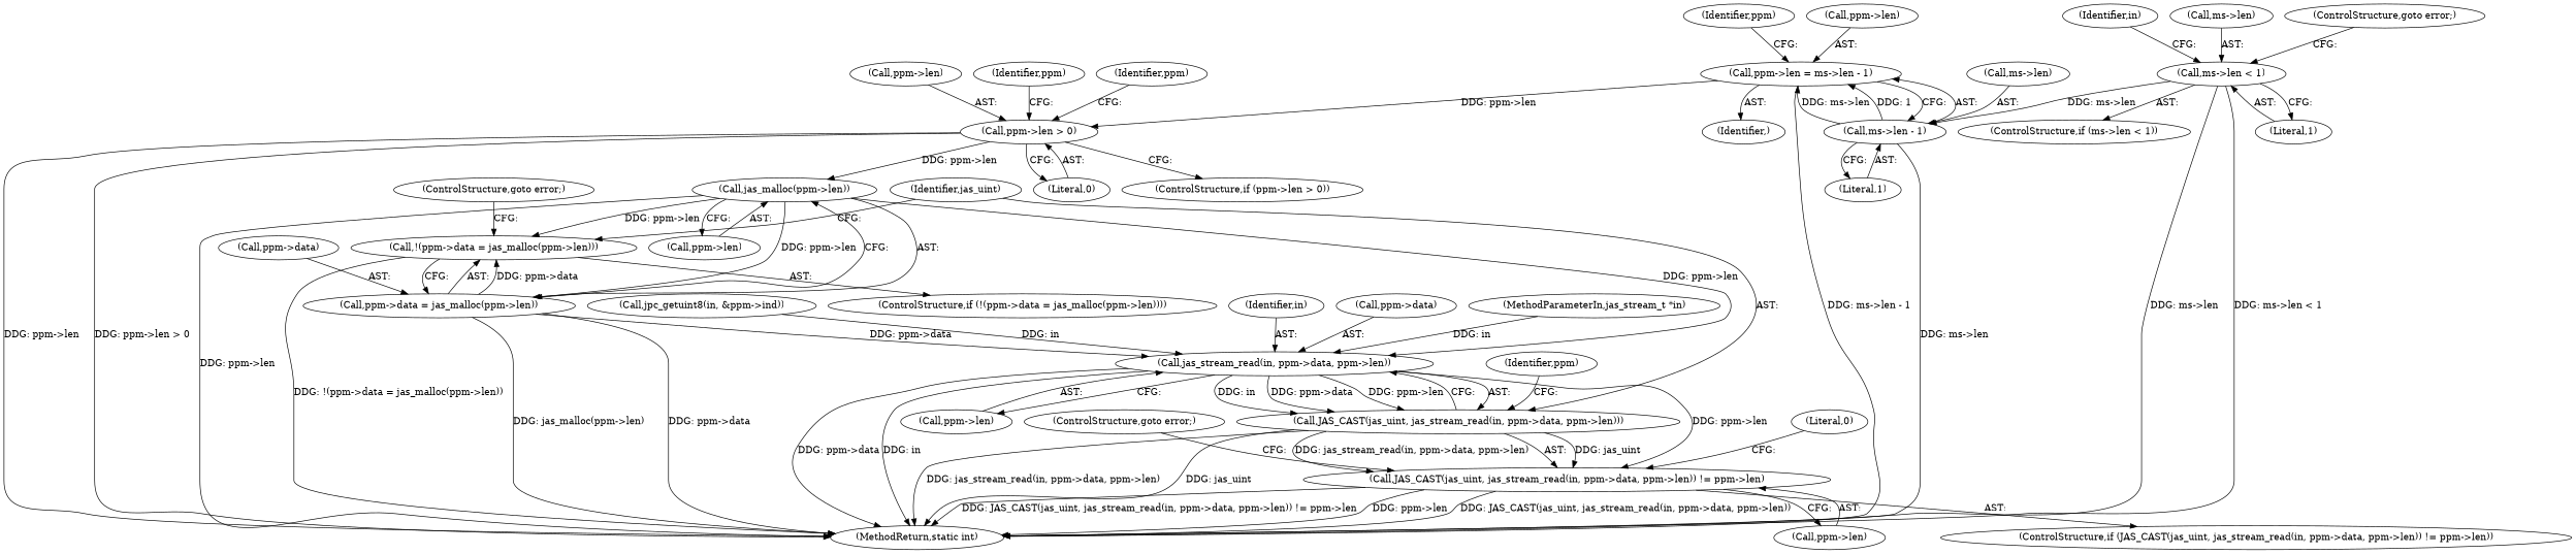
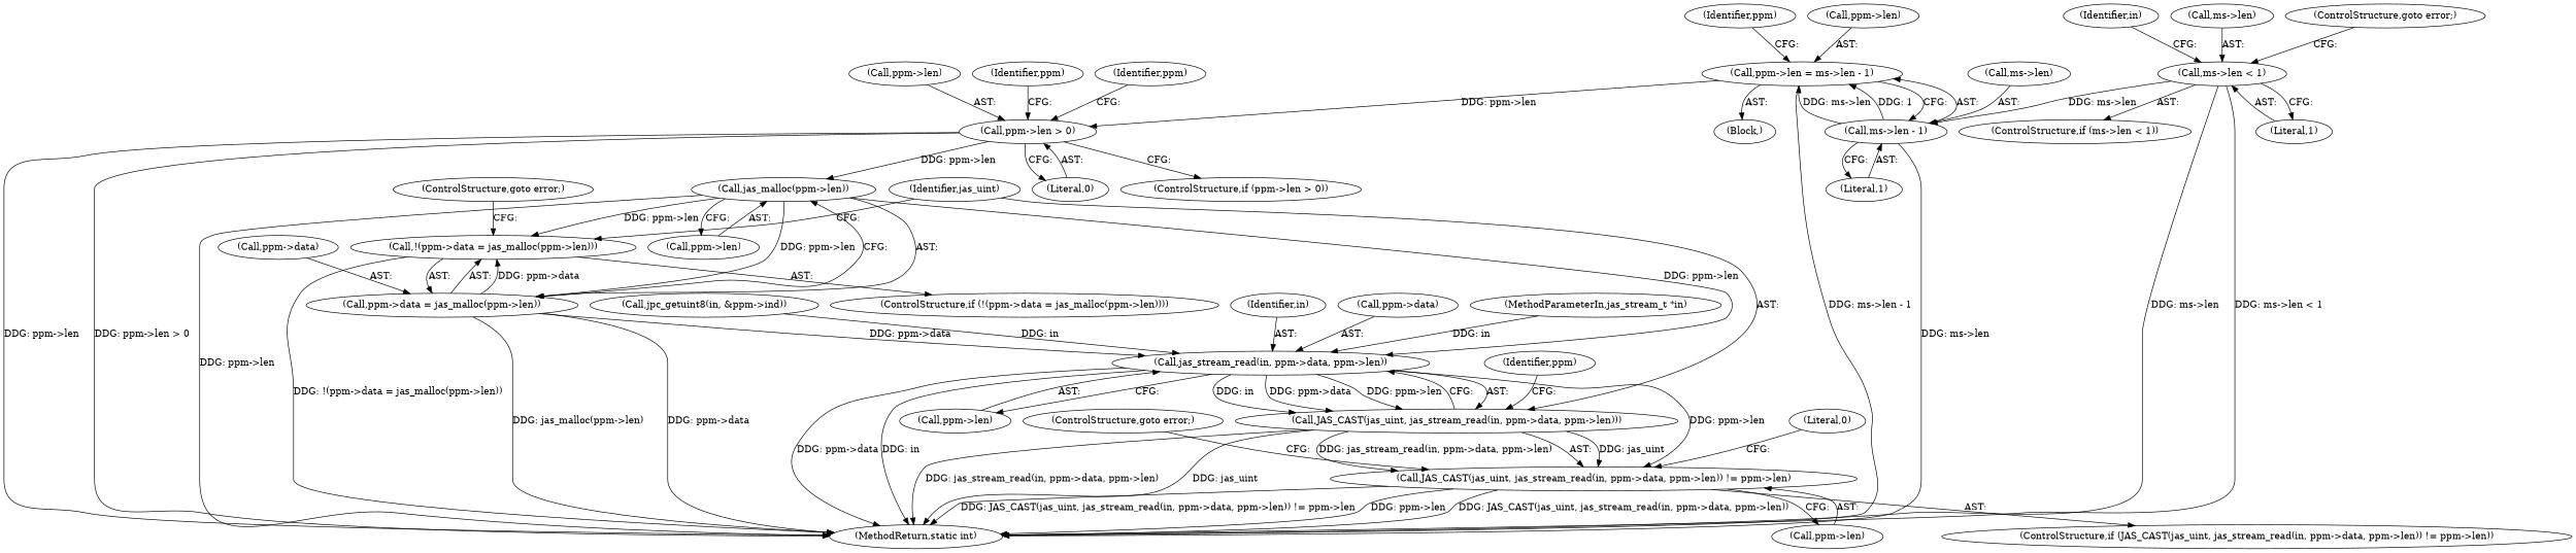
  digraph {
    n1 [label="(Call,ppm->len > 0)"]
    n2 [label="(Call,jas_malloc(ppm->len))"]
    n3 [label="(Literal,0)"]
    n4 [label="(ControlStructure,if (ppm->len > 0))"]
    n5 [label="(MethodReturn,static int)"]
    n6 [label="(Call,!(ppm->data = jas_malloc(ppm->len)))"]
    n7 [label="(Call,ppm->data = jas_malloc(ppm->len))"]
    n8 [label="(Call,jas_stream_read(in, ppm->data, ppm->len))"]
    n9 [label="(Call,ppm->len)"]
    n10 [label="(Call,ppm->len = ms->len - 1)"]
    n11 [label="(Call,ms->len - 1)"]
-   n12 [label="(Identifier,)"]
+   n12 [label="(Block,)"]
    n13 [label="(Literal,1)"]
    n14 [label="(Call,ms->len < 1)"]
    n15 [label="(Literal,1)"]
    n16 [label="(ControlStructure,if (ms->len < 1))"]
    n17 [label="(ControlStructure,if (!(ppm->data = jas_malloc(ppm->len))))"]
    n18 [label="(Call,JAS_CAST(jas_uint, jas_stream_read(in, ppm->data, ppm->len)))"]
    n19 [label="(Call,JAS_CAST(jas_uint, jas_stream_read(in, ppm->data, ppm->len)) != ppm->len)"]
    n20 [label="(Call,ppm->len)"]
    n21 [label="(Call,ppm->len)"]
    n22 [label="(ControlStructure,if (JAS_CAST(jas_uint, jas_stream_read(in, ppm->data, ppm->len)) != ppm->len))"]
    n23 [label="(Call,ppm->data)"]
    n24 [label="(Identifier,ppm)"]
    n25 [label="(Call,ppm->len)"]
    n26 [label="(Call,ppm->len)"]
    n27 [label="(Identifier,jas_uint)"]
    n28 [label="(Identifier,in)"]
    n29 [label="(Identifier,ppm)"]
    n30 [label="(Literal,0)"]
    n31 [label="(Call,ms->len)"]
    n32 [label="(Call,ms->len)"]
    n33 [label="(ControlStructure,goto error;)"]
    n34 [label="(Identifier,ppm)"]
    n35 [label="(ControlStructure,goto error;)"]
    n36 [label="(Call,ppm->data)"]
    n37 [label="(Identifier,ppm)"]
    n38 [label="(Identifier,in)"]
    n39 [label="(ControlStructure,goto error;)"]
    n40 [label="(MethodParameterIn,jas_stream_t *in)"]
    n41 [label="(Call,jpc_getuint8(in, &ppm->ind))"]
    n1 -> n2 [label="DDG: ppm->len"]
    n1 -> n3 [label="CFG: "]
    n1 -> n4 [label="CFG: "]
    n1 -> n5 [label="DDG: ppm->len"]
    n1 -> n5 [label="DDG: ppm->len > 0"]
    n2 -> n5 [label="DDG: ppm->len"]
    n2 -> n6 [label="DDG: ppm->len"]
    n2 -> n7 [label="AST: "]
    n2 -> n7 [label="DDG: ppm->len"]
    n2 -> n8 [label="DDG: ppm->len"]
    n2 -> n9 [label="CFG: "]
    n3 -> n1 [label="AST: "]
    n6 -> n5 [label="DDG: !(ppm->data = jas_malloc(ppm->len))"]
-   n6 -> n7 [label="CFG: "]
+   n6 -> n7 [label="AST: "]
    n6 -> n17 [label="AST: "]
    n7 -> n2 [label="CFG: "]
    n7 -> n5 [label="DDG: ppm->data"]
    n7 -> n5 [label="DDG: jas_malloc(ppm->len)"]
    n7 -> n6 [label="AST: "]
    n7 -> n6 [label="DDG: ppm->data"]
    n7 -> n8 [label="DDG: ppm->data"]
    n8 -> n5 [label="DDG: in"]
    n8 -> n5 [label="DDG: ppm->data"]
    n8 -> n18 [label="AST: "]
    n8 -> n18 [label="DDG: in"]
    n8 -> n18 [label="DDG: ppm->data"]
    n8 -> n18 [label="DDG: ppm->len"]
    n8 -> n19 [label="DDG: ppm->len"]
    n8 -> n20 [label="CFG: "]
    n9 -> n2 [label="AST: "]
    n10 -> n1 [label="DDG: ppm->len"]
    n10 -> n5 [label="DDG: ms->len - 1"]
    n10 -> n11 [label="CFG: "]
    n10 -> n12 [label="AST: "]
    n11 -> n5 [label="DDG: ms->len"]
    n11 -> n10 [label="AST: "]
    n11 -> n10 [label="DDG: ms->len"]
    n11 -> n10 [label="DDG: 1"]
    n11 -> n13 [label="CFG: "]
    n13 -> n11 [label="AST: "]
    n14 -> n5 [label="DDG: ms->len"]
    n14 -> n5 [label="DDG: ms->len < 1"]
    n14 -> n11 [label="DDG: ms->len"]
    n14 -> n15 [label="CFG: "]
    n14 -> n16 [label="AST: "]
    n15 -> n14 [label="AST: "]
    n18 -> n5 [label="DDG: jas_stream_read(in, ppm->data, ppm->len)"]
    n18 -> n5 [label="DDG: jas_uint"]
    n18 -> n8 [label="CFG: "]
    n18 -> n19 [label="AST: "]
    n18 -> n19 [label="DDG: jas_uint"]
    n18 -> n19 [label="DDG: jas_stream_read(in, ppm->data, ppm->len)"]
    n19 -> n5 [label="DDG: JAS_CAST(jas_uint, jas_stream_read(in, ppm->data, ppm->len)) != ppm->len"]
    n19 -> n5 [label="DDG: ppm->len"]
    n19 -> n5 [label="DDG: JAS_CAST(jas_uint, jas_stream_read(in, ppm->data, ppm->len))"]
    n19 -> n21 [label="CFG: "]
    n19 -> n22 [label="AST: "]
    n20 -> n8 [label="AST: "]
    n21 -> n19 [label="AST: "]
    n23 -> n7 [label="AST: "]
    n24 -> n1 [label="CFG: "]
    n25 -> n1 [label="AST: "]
    n26 -> n10 [label="AST: "]
    n27 -> n6 [label="CFG: "]
    n27 -> n18 [label="AST: "]
    n28 -> n8 [label="AST: "]
    n29 -> n1 [label="CFG: "]
    n30 -> n19 [label="CFG: "]
    n31 -> n11 [label="AST: "]
    n32 -> n14 [label="AST: "]
    n33 -> n14 [label="CFG: "]
    n34 -> n18 [label="CFG: "]
    n35 -> n6 [label="CFG: "]
    n36 -> n8 [label="AST: "]
    n37 -> n10 [label="CFG: "]
    n38 -> n14 [label="CFG: "]
    n39 -> n19 [label="CFG: "]
    n40 -> n8 [label="DDG: in"]
    n41 -> n8 [label="DDG: in"]
  }
